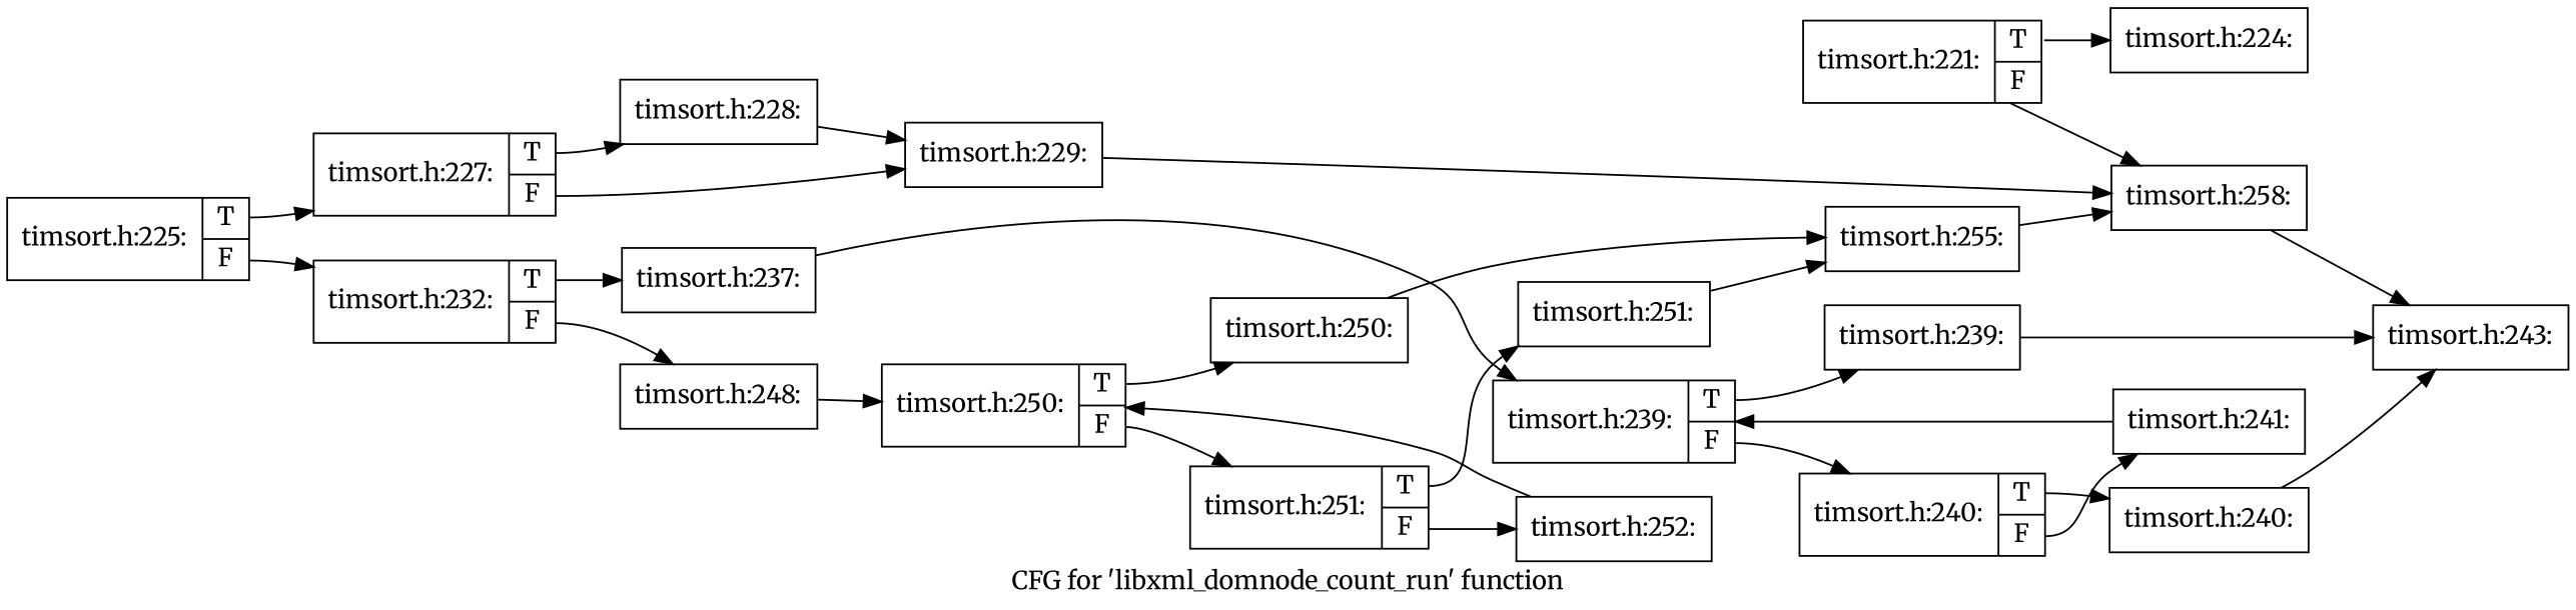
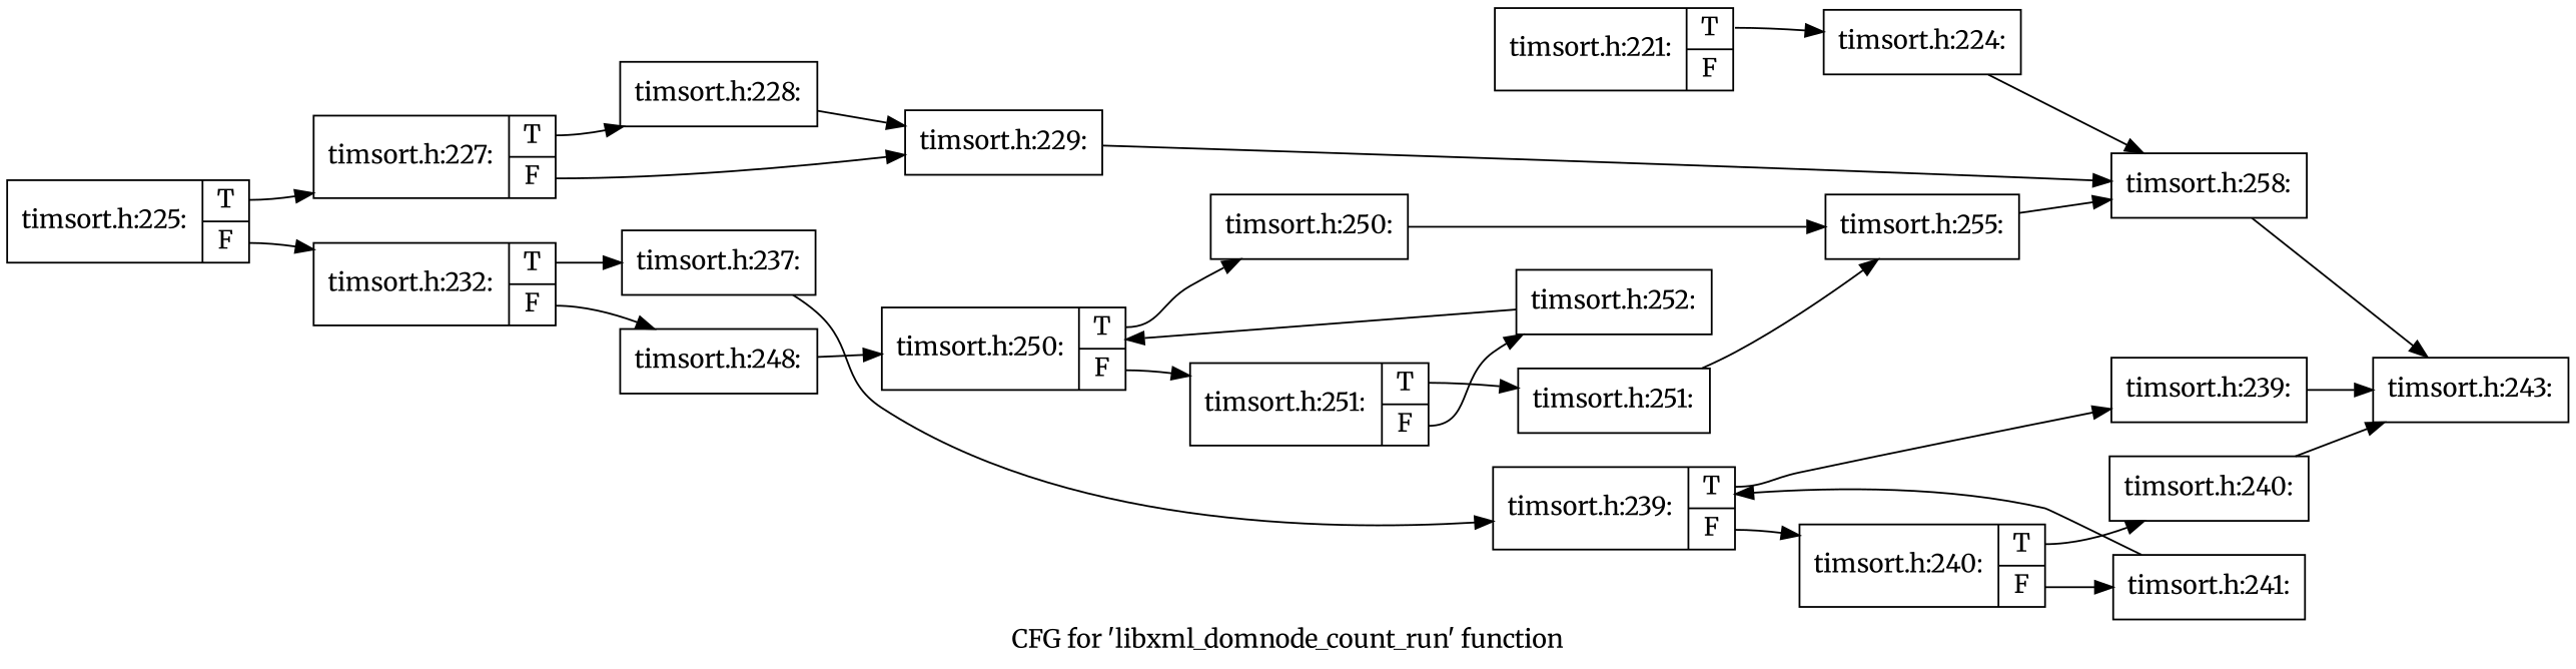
  digraph {
    fontname=Merriweather
    label="CFG for 'libxml_domnode_count_run' function"
    rankdir=LR
    node [fontname=Merriweather shape=record]
    edge [fontname=Merriweather]
    n1 [label="{timsort.h:221:|{<s0>T|<s1>F}}"]
    n2 [label="{timsort.h:224:}"]
    n3 [label="{timsort.h:258:}"]
    n4 [label="{timsort.h:225:|{<s0>T|<s1>F}}"]
    n5 [label="{timsort.h:227:|{<s0>T|<s1>F}}"]
    n6 [label="{timsort.h:232:|{<s0>T|<s1>F}}"]
    n7 [label="{timsort.h:243:}"]
    n8 [label="{timsort.h:228:}"]
    n9 [label="{timsort.h:229:}"]
    n10 [label="{timsort.h:237:}"]
    n11 [label="{timsort.h:248:}"]
    n12 [label="{timsort.h:239:|{<s0>T|<s1>F}}"]
    n13 [label="{timsort.h:250:|{<s0>T|<s1>F}}"]
    n14 [label="{timsort.h:239:}"]
    n15 [label="{timsort.h:240:|{<s0>T|<s1>F}}"]
    n16 [label="{timsort.h:250:}"]
    n17 [label="{timsort.h:251:|{<s0>T|<s1>F}}"]
    n18 [label="{timsort.h:240:}"]
    n19 [label="{timsort.h:241:}"]
    n20 [label="{timsort.h:255:}"]
    n21 [label="{timsort.h:251:}"]
    n22 [label="{timsort.h:252:}"]
    n1 -> n2 [tailport=s0]
-   n1 -> n3
+   n2 -> n3
    n3 -> n7
    n4 -> n5 [tailport=s0]
    n4 -> n6 [tailport=s1]
    n5 -> n8 [tailport=s0]
    n5 -> n9 [tailport=s1]
    n6 -> n10 [tailport=s0]
    n6 -> n11 [tailport=s1]
    n8 -> n9
    n9 -> n3
    n10 -> n12
    n11 -> n13
    n12 -> n14 [tailport=s0]
    n12 -> n15 [tailport=s1]
    n13 -> n16 [tailport=s0]
    n13 -> n17 [tailport=s1]
    n14 -> n7
    n15 -> n18 [tailport=s0]
    n15 -> n19 [tailport=s1]
    n16 -> n20
    n17 -> n21 [tailport=s0]
    n17 -> n22 [tailport=s1]
    n18 -> n7
    n19 -> n12
    n20 -> n3
    n21 -> n20
    n22 -> n13
  }
